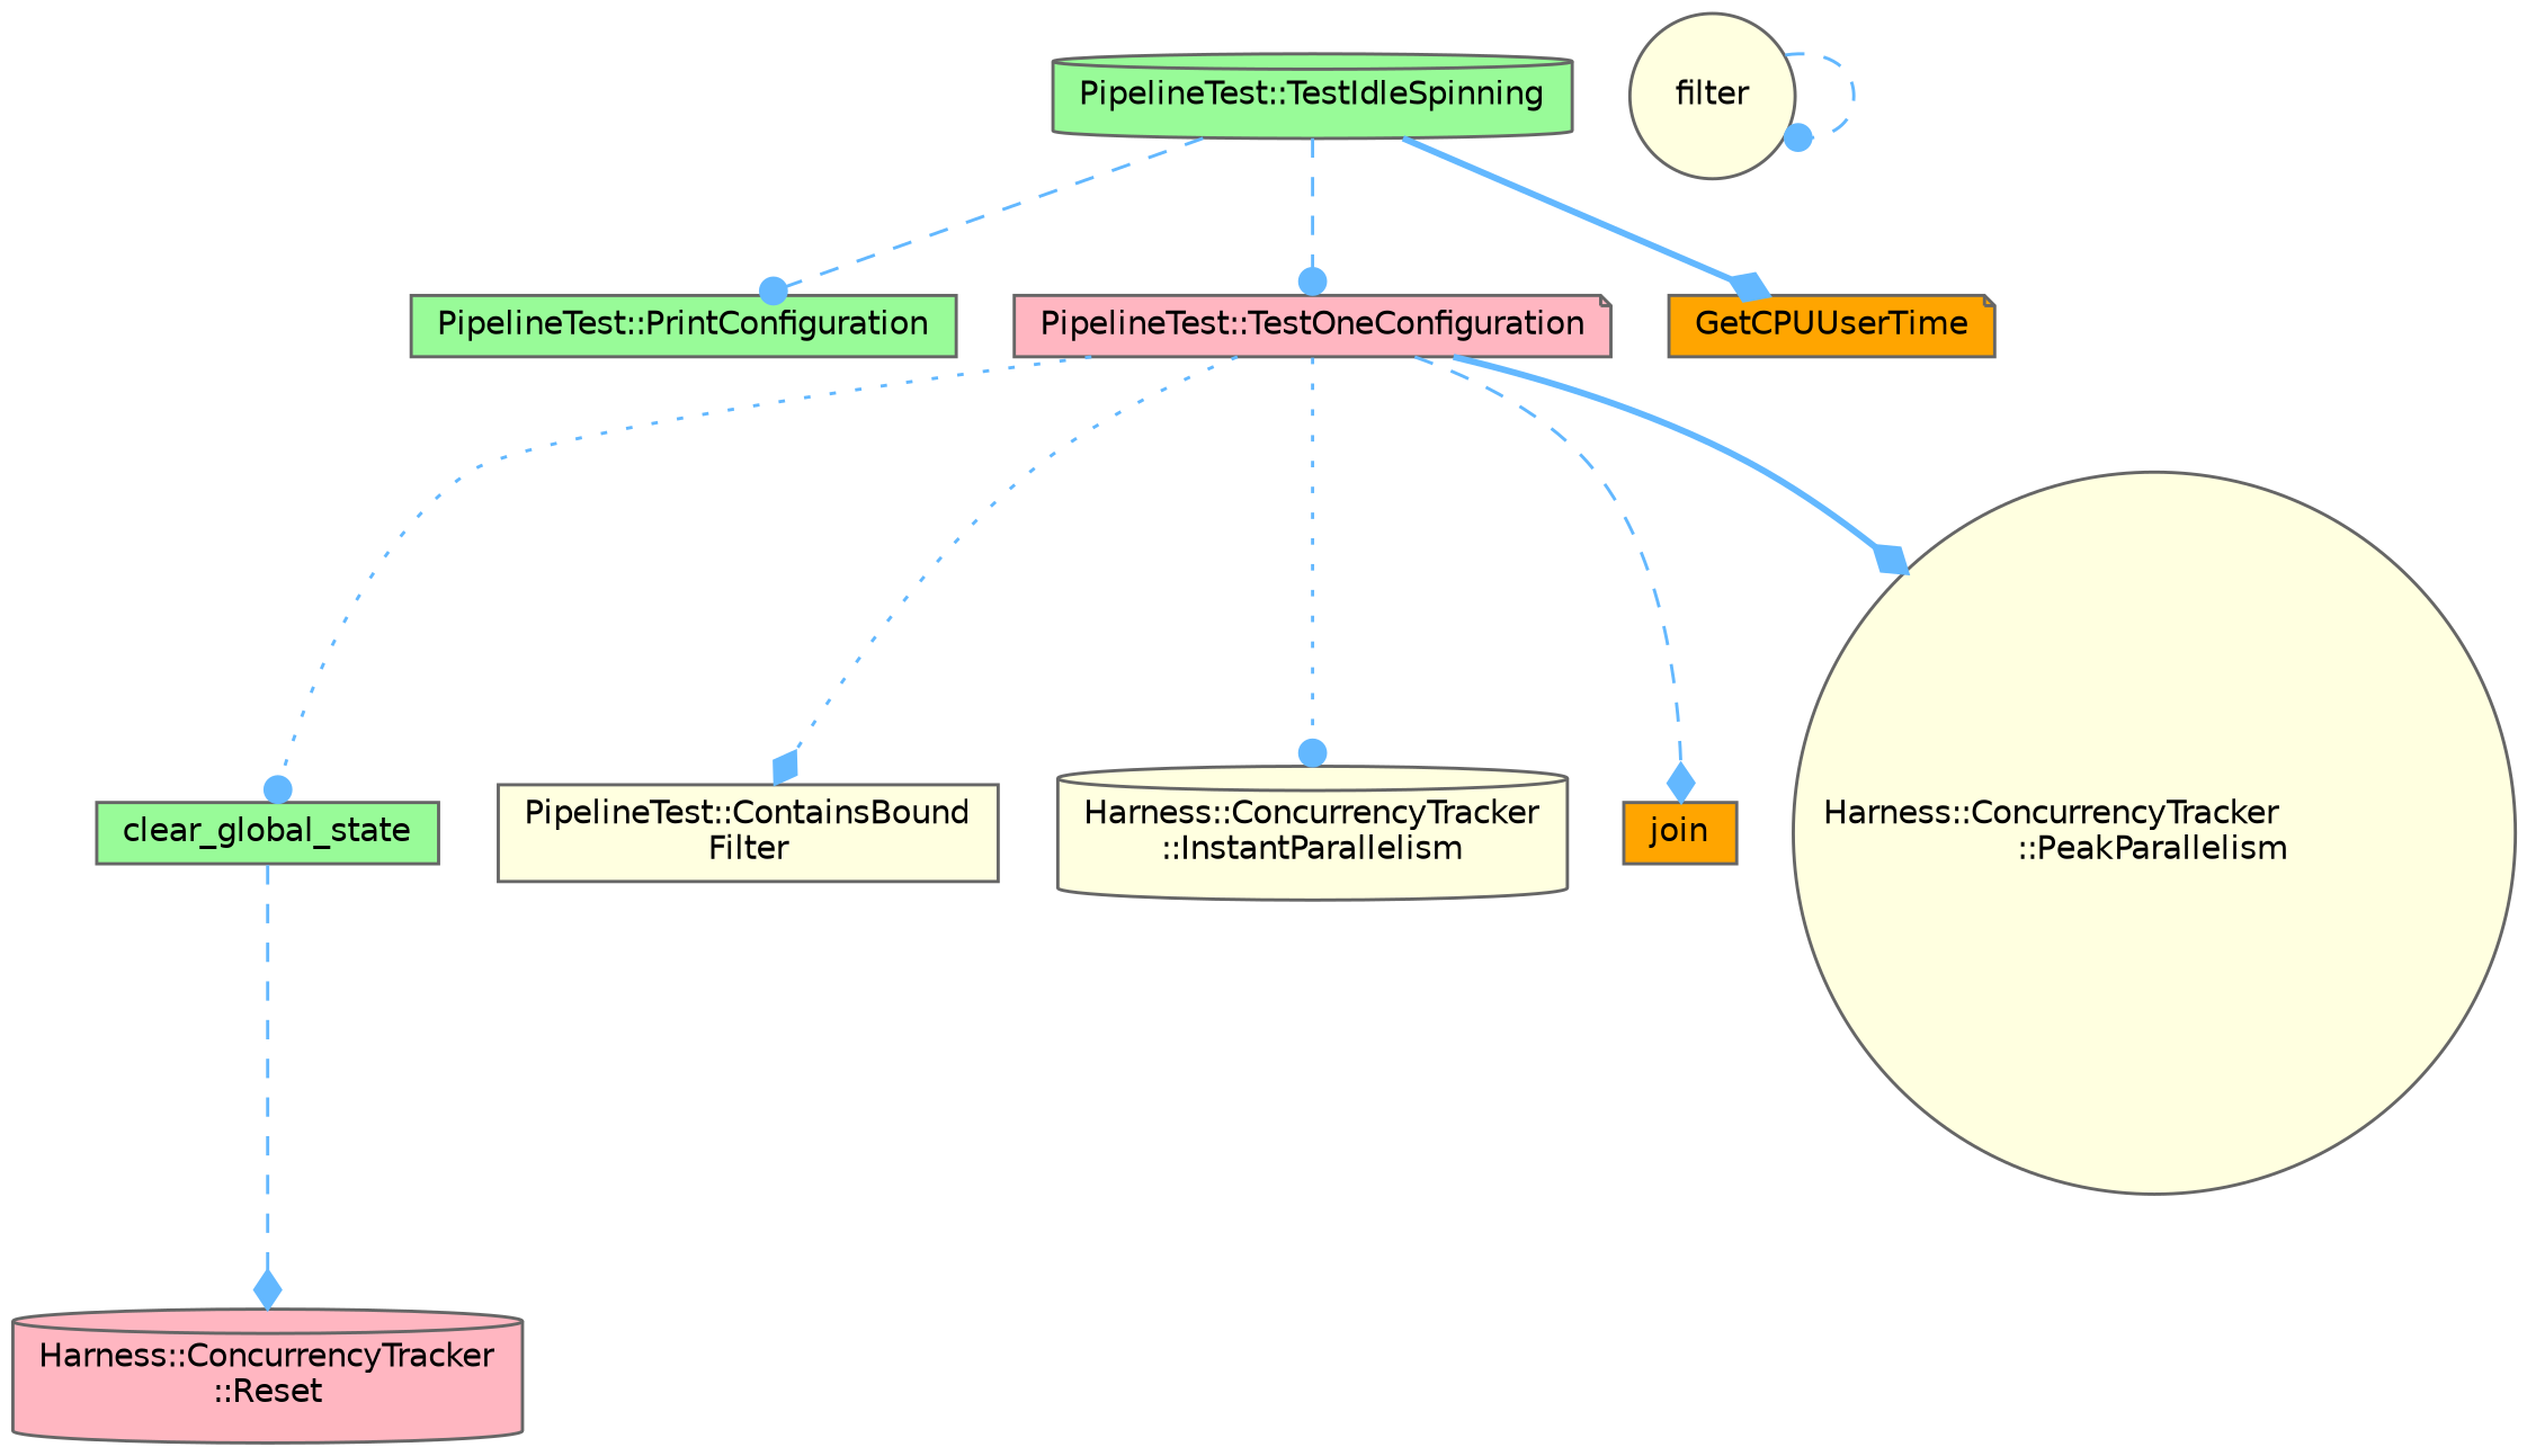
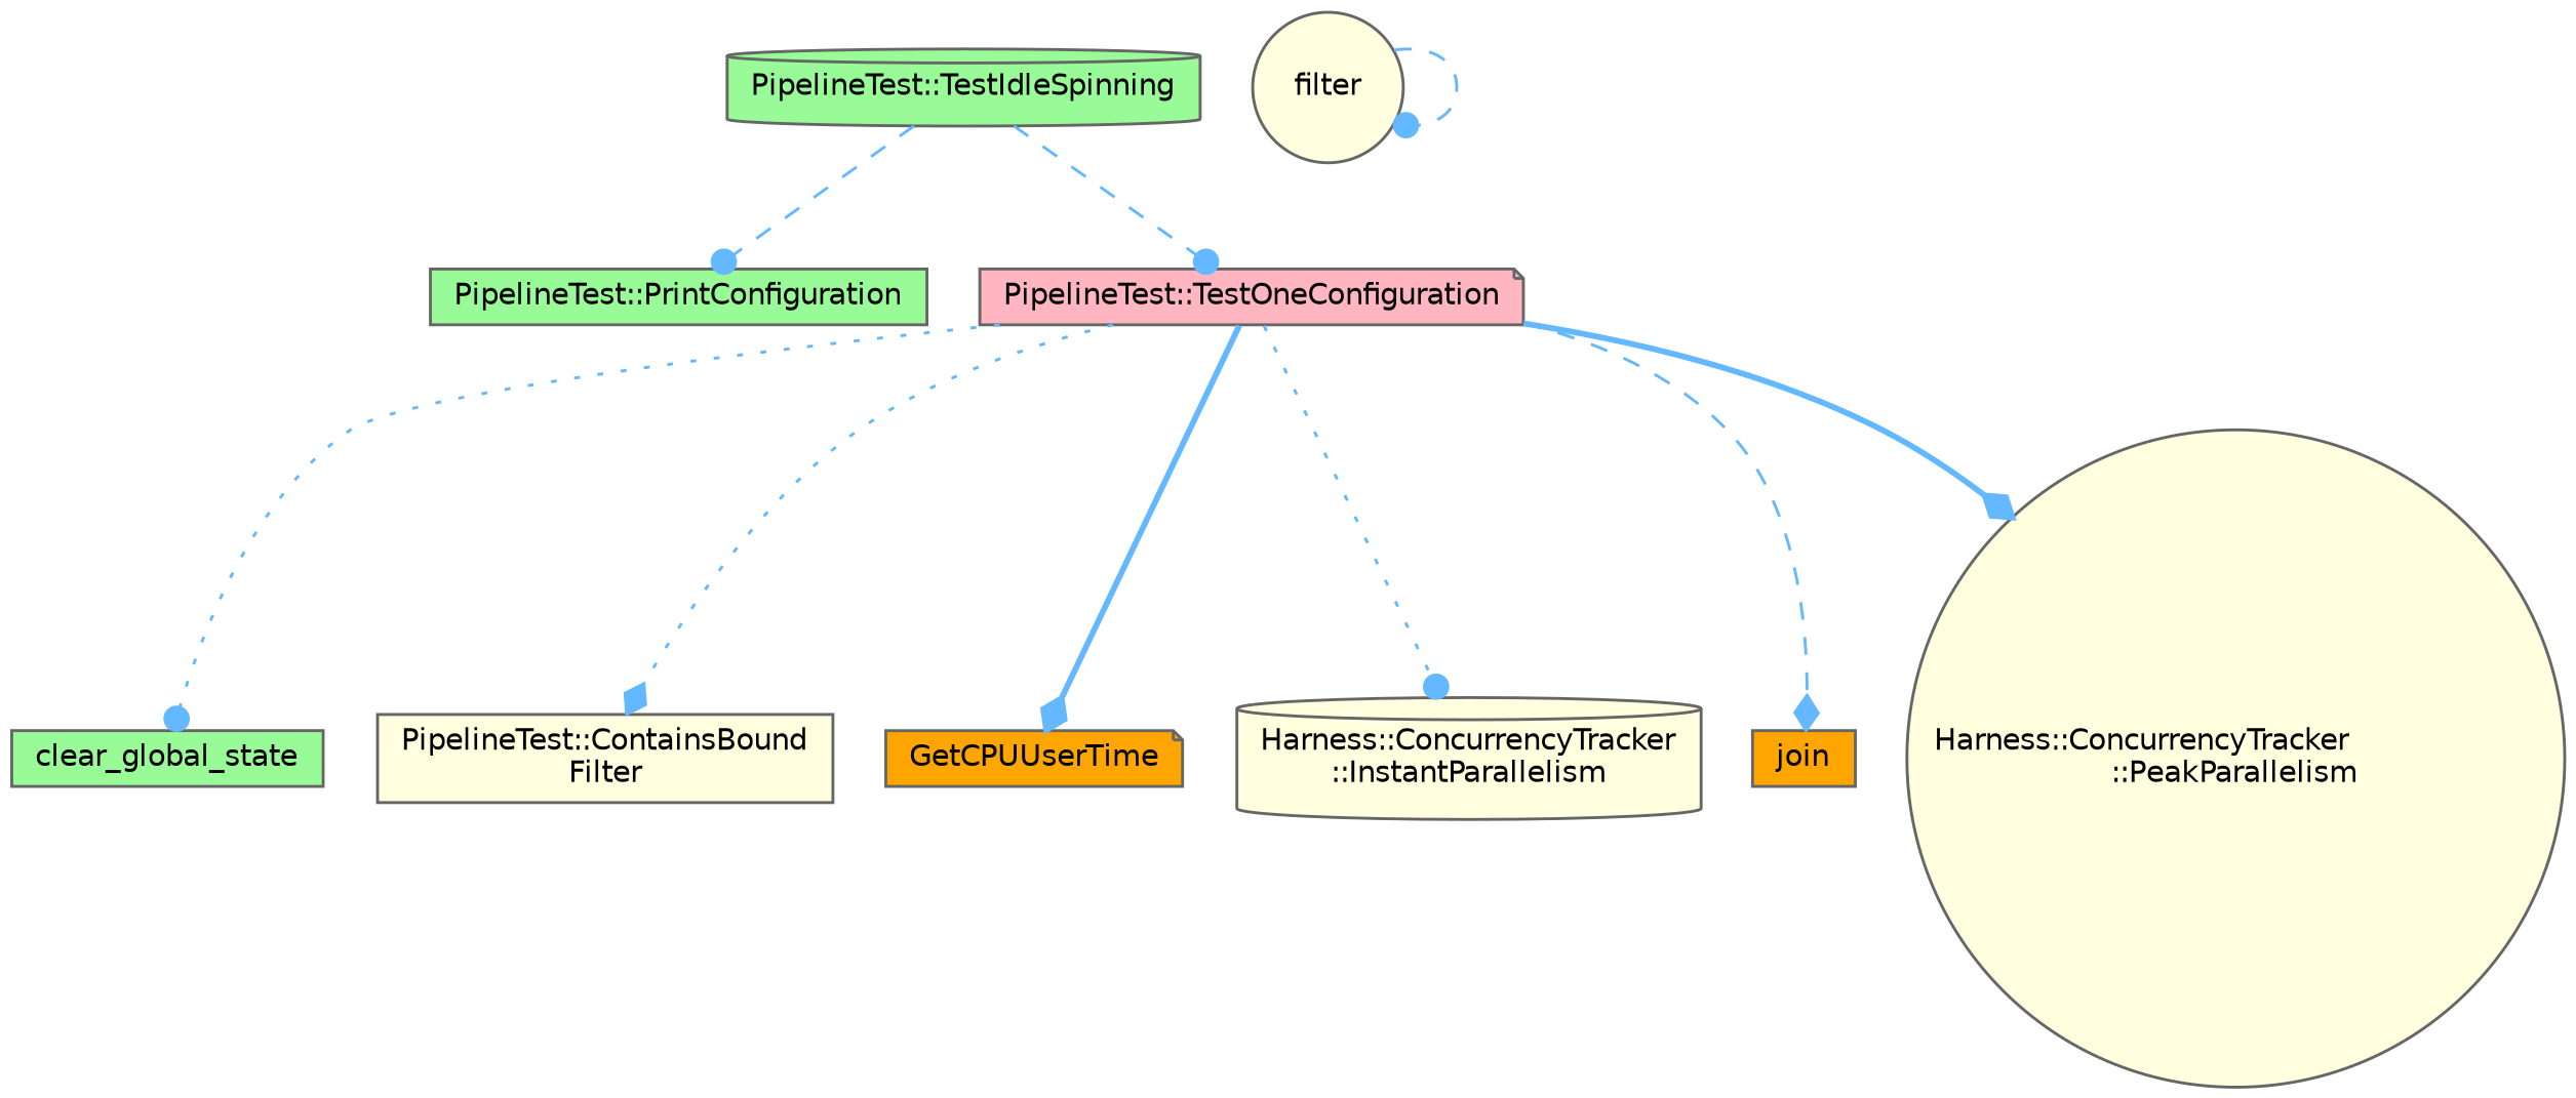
  digraph {
    rankdir=TB
    node [color=grey40 fillcolor=lightyellow fontname=Helvetica fontsize=10 shape=box style=filled]
    edge [arrowhead=dot color=steelblue1 fontname=Helvetica fontsize=10 labelfontname=Helvetica labelfontsize=10 style=dashed]
    n1 [color=gray40 fillcolor=palegreen fontcolor=black height=0.2 label="PipelineTest::TestIdleSpinning" shape=cylinder width=0.4]
    n2 [fillcolor=palegreen height=0.2 label="PipelineTest::PrintConfiguration" width=0.4]
    n3 [fillcolor=lightpink height=0.2 label="PipelineTest::TestOneConfiguration" shape=note width=0.4]
    n4 [fillcolor=palegreen height=0.2 label=clear_global_state width=0.4]
    n5 [height=0.2 label="PipelineTest::ContainsBound\lFilter" width=0.4]
    n6 [fillcolor=orange height=0.2 label=GetCPUUserTime shape=note width=0.4]
    n7 [height=0.2 label="Harness::ConcurrencyTracker\l::InstantParallelism" shape=cylinder width=0.4]
    n8 [fillcolor=orange height=0.2 label=join width=0.4]
    n9 [height=0.2 label="Harness::ConcurrencyTracker\l::PeakParallelism" shape=circle width=0.4]
-   n10 [fillcolor=lightpink height=0.2 label="Harness::ConcurrencyTracker\l::Reset" shape=cylinder width=0.4]
    n11 [height=0.2 label=filter shape=circle width=0.4]
    n1 -> n2
    n1 -> n3
    n3 -> n4 [style=dotted]
    n3 -> n5 [arrowhead=diamond style=dotted]
-   n1 -> n6 [arrowhead=diamond style=bold]
+   n3 -> n6 [arrowhead=diamond style=bold]
    n3 -> n7 [style=dotted]
    n3 -> n8 [arrowhead=diamond]
    n3 -> n9 [arrowhead=diamond style=bold]
-   n4 -> n10 [arrowhead=diamond]
    n11 -> n11
  }
